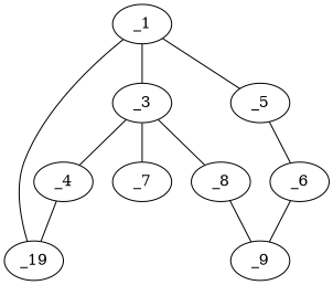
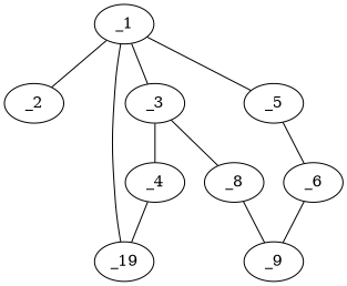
  graph {
    node [charge=0 chem=1 symbol="C  " x=3.5388 y=-1.6545]
    edge [valence=1]
    _1 [x=4.4899]
+   _2 [y=-1.3455]
    n3 [chem=4 label=_19 symbol="N  " x=5.0777 y=-0.8455]
    _3 [y=-0.3455]
    _5 [x=2.5878]
    _4 [x=4.4899 y=-0.0365]
-   _7 [chem=4 symbol="N  " x=2.5878 y=-0.0365]
    _8 [y=0.6545]
    _6 [chem=4 symbol="N  " x=2 y=-0.8455]
    _9 [chem=4 symbol="N  " y=1.6545]
+   _1 -- _2
    _1 -- n3
    _1 -- _3
    _1 -- _5
    _3 -- _4
-   _3 -- _7
    _3 -- _8
    _5 -- _6
    _4 -- n3
    _8 -- _9 [valence=3]
    _6 -- _9 [valence=2]
  }
